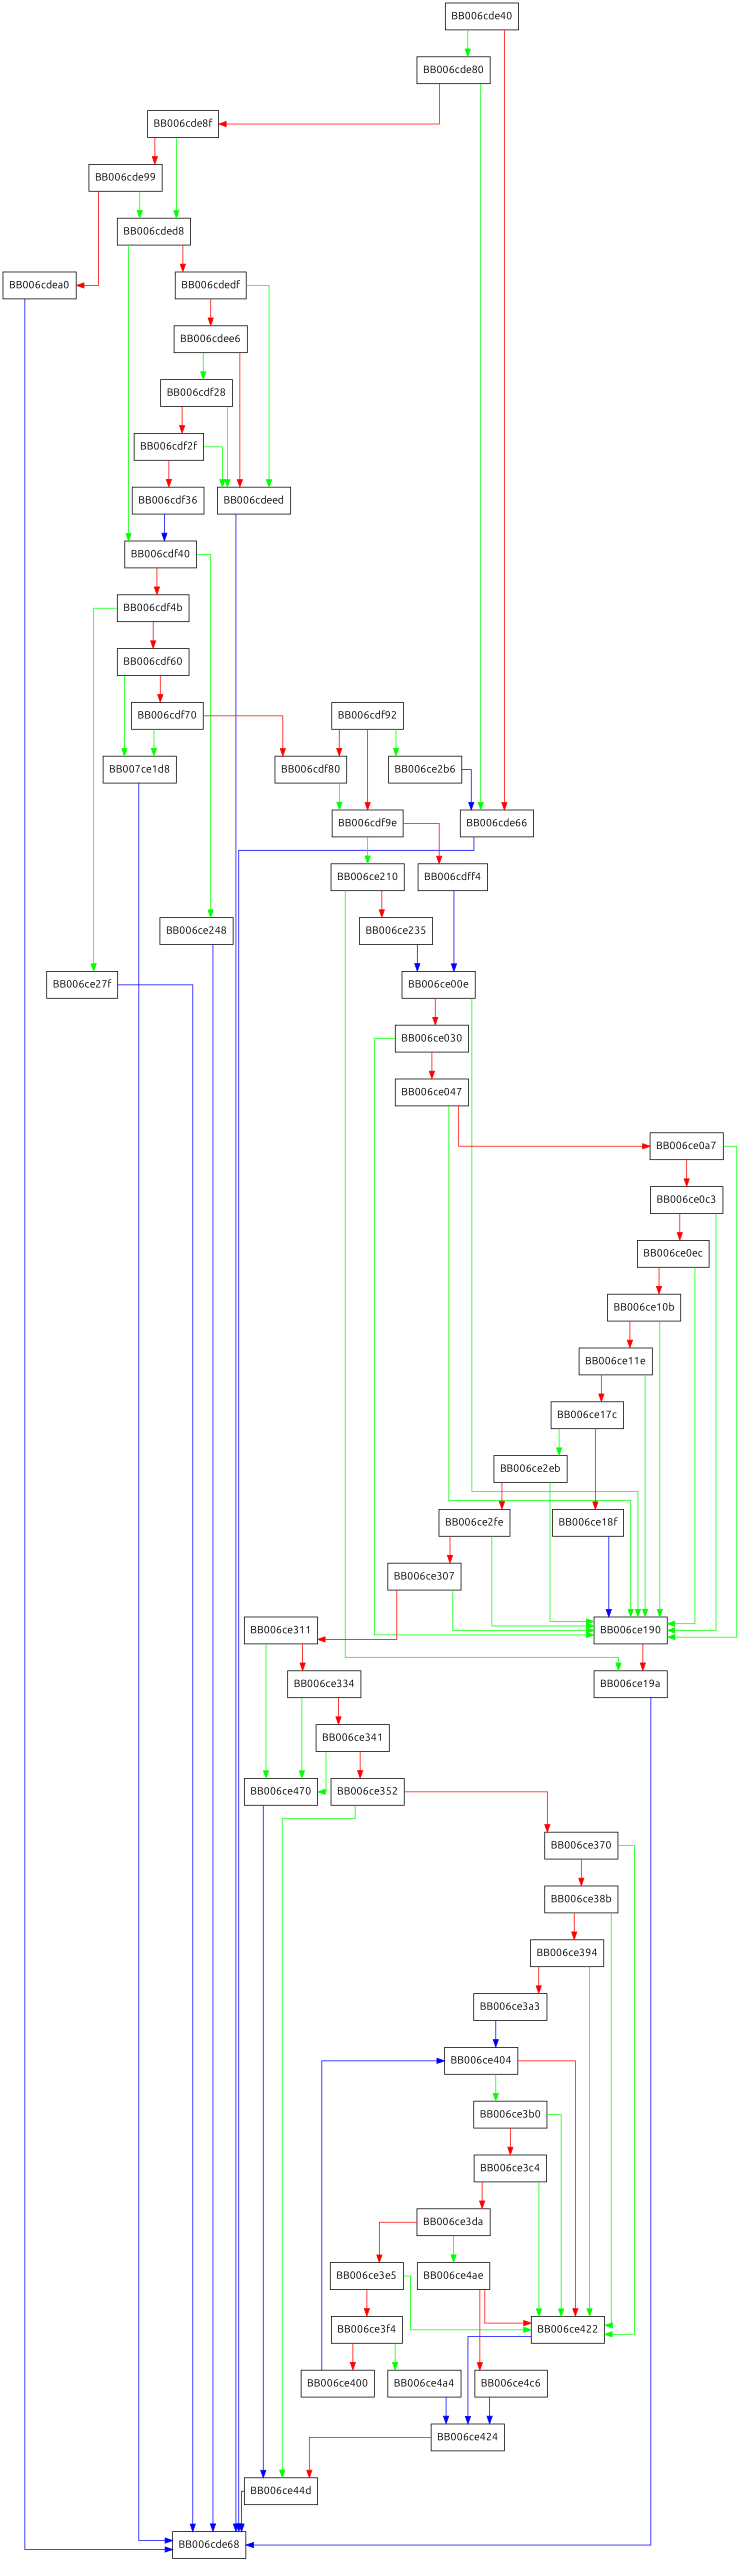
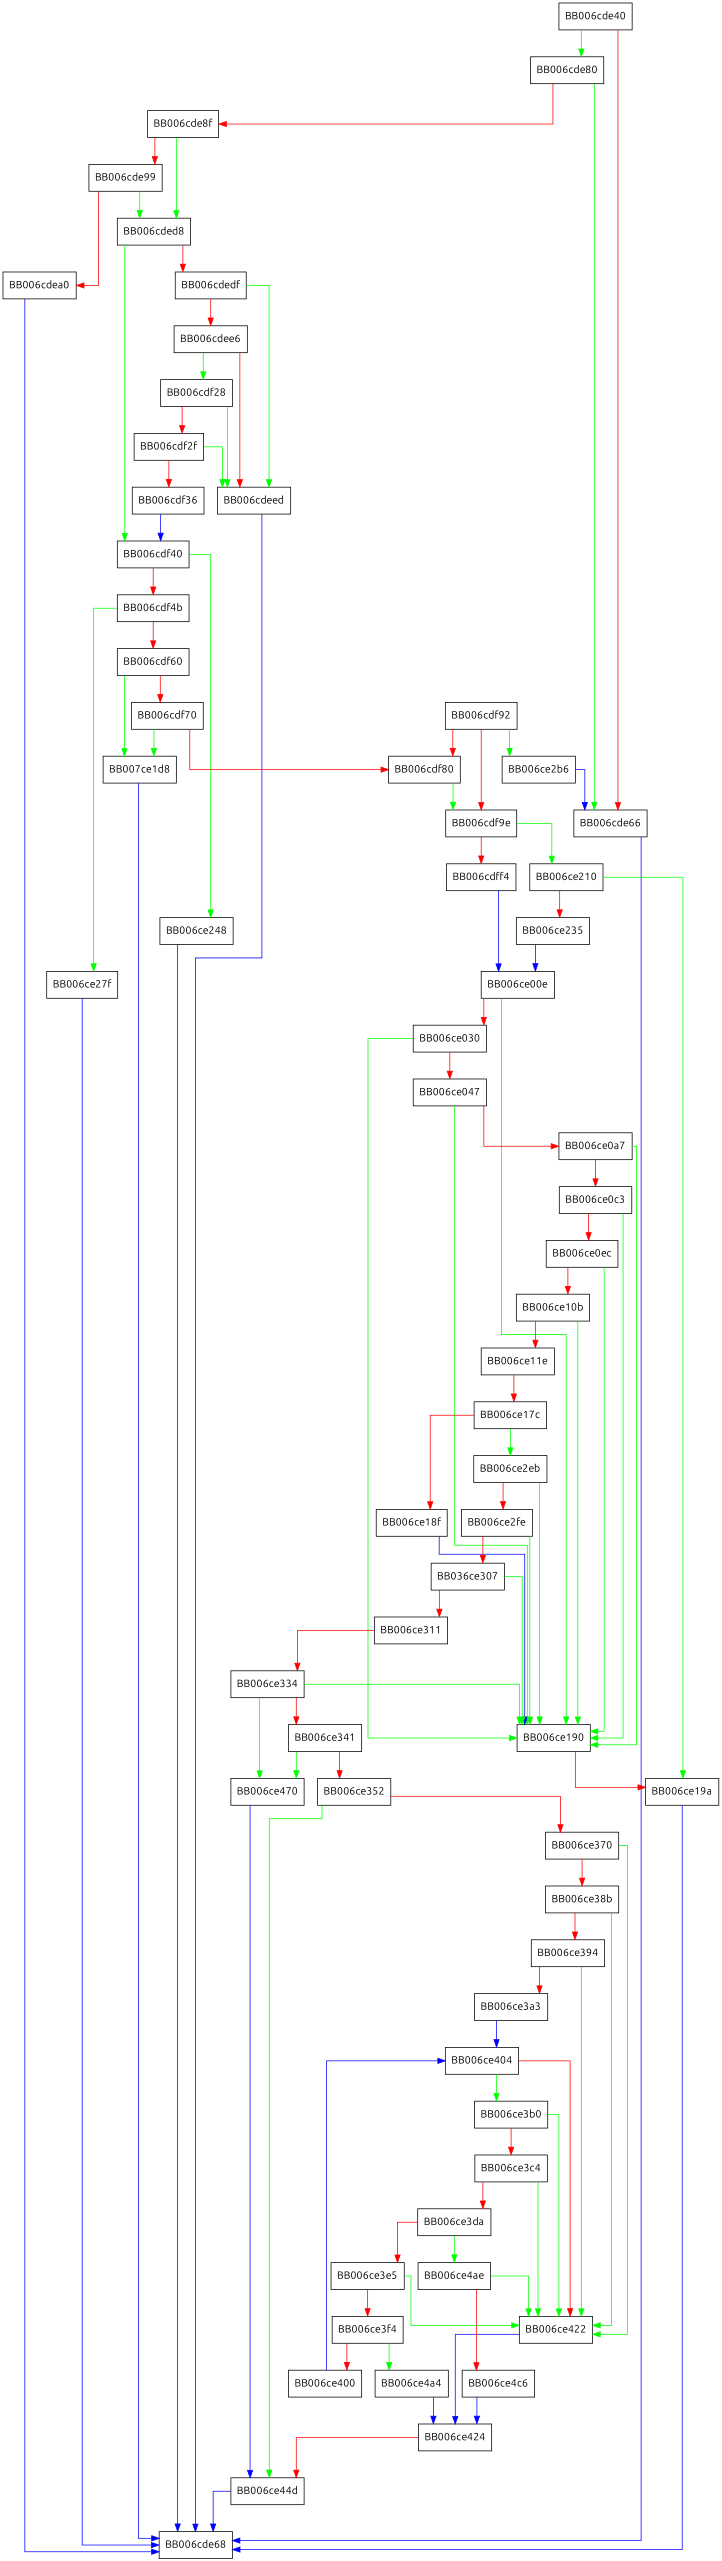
  digraph {
    fontname=Ubuntu
    splines=ortho
    node [fontname=Ubuntu shape=box]
    edge [color=red fontname=Ubuntu]
    BB006cde40
    BB006cde80
    BB006cde66
    BB006cde8f
    BB006cde68
    BB006cded8
    BB006cde99
    BB006cdf40
    BB006cdedf
    BB006cdea0
    BB006ce248
    BB006cdf4b
    BB006cdeed
    BB006cdee6
    BB006ce27f
    BB006cdf60
    BB006cdf28
    BB006cdf2f
    BB006cdf36
    n20 [label=BB007ce1d8]
    BB006cdf70
    BB006cdf80
    BB006cdf9e
    BB006ce210
    BB006cdff4
    BB006cdf92
    BB006ce2b6
    BB006ce19a
    BB006ce235
    BB006ce00e
    BB006ce190
    BB006ce030
    BB006ce047
    BB006ce0a7
    BB006ce0c3
    BB006ce0ec
    BB006ce10b
    BB006ce11e
    BB006ce17c
    BB006ce2eb
    BB006ce18f
    BB006ce2fe
-   BB006ce307
+   BB006ce307 [label=BB036ce307]
    BB006ce311
    BB006ce470
    BB006ce334
    BB006ce44d
    BB006ce341
    BB006ce352
    BB006ce370
    BB006ce422
    BB006ce38b
    BB006ce424
    BB006ce394
    BB006ce3a3
    BB006ce404
    BB006ce3b0
    BB006ce3c4
    BB006ce3da
    BB006ce4ae
    BB006ce3e5
    BB006ce4c6
    BB006ce3f4
    BB006ce4a4
    BB006ce400
    BB006cde40 -> BB006cde80 [color=green]
    BB006cde40 -> BB006cde66
    BB006cde80 -> BB006cde66 [color=green]
    BB006cde80 -> BB006cde8f
    BB006cde66 -> BB006cde68 [color=blue]
    BB006cde8f -> BB006cded8 [color=green]
    BB006cde8f -> BB006cde99
    BB006cded8 -> BB006cdf40 [color=green]
    BB006cded8 -> BB006cdedf
    BB006cde99 -> BB006cded8 [color=green]
    BB006cde99 -> BB006cdea0
    BB006cdf40 -> BB006ce248 [color=green]
    BB006cdf40 -> BB006cdf4b
    BB006cdedf -> BB006cdeed [color=green]
    BB006cdedf -> BB006cdee6
    BB006cdea0 -> BB006cde68 [color=blue]
    BB006ce248 -> BB006cde68 [color=blue]
    BB006cdf4b -> BB006ce27f [color=green]
    BB006cdf4b -> BB006cdf60
    BB006cdeed -> BB006cde68 [color=blue]
    BB006cdee6 -> BB006cdeed
    BB006cdee6 -> BB006cdf28 [color=green]
    BB006ce27f -> BB006cde68 [color=blue]
    BB006cdf60 -> n20 [color=green]
    BB006cdf60 -> BB006cdf70
    BB006cdf28 -> BB006cdeed [color=green]
    BB006cdf28 -> BB006cdf2f
    BB006cdf2f -> BB006cdeed [color=green]
    BB006cdf2f -> BB006cdf36
    BB006cdf36 -> BB006cdf40 [color=blue]
    n20 -> BB006cde68 [color=blue]
    BB006cdf70 -> n20 [color=green]
    BB006cdf70 -> BB006cdf80
    BB006cdf80 -> BB006cdf9e [color=green]
    BB006cdf9e -> BB006ce210 [color=green]
    BB006cdf9e -> BB006cdff4
    BB006ce210 -> BB006ce19a [color=green]
    BB006ce210 -> BB006ce235
    BB006cdff4 -> BB006ce00e [color=blue]
    BB006cdf92 -> BB006cdf80
    BB006cdf92 -> BB006cdf9e
    BB006cdf92 -> BB006ce2b6 [color=green]
    BB006ce2b6 -> BB006cde66 [color=blue]
    BB006ce19a -> BB006cde68 [color=blue]
    BB006ce235 -> BB006ce00e [color=blue]
    BB006ce00e -> BB006ce190 [color=green]
    BB006ce00e -> BB006ce030
    BB006ce190 -> BB006ce19a
    BB006ce030 -> BB006ce190 [color=green]
    BB006ce030 -> BB006ce047
    BB006ce047 -> BB006ce190 [color=green]
    BB006ce047 -> BB006ce0a7
    BB006ce0a7 -> BB006ce190 [color=green]
    BB006ce0a7 -> BB006ce0c3
    BB006ce0c3 -> BB006ce190 [color=green]
    BB006ce0c3 -> BB006ce0ec
    BB006ce0ec -> BB006ce190 [color=green]
    BB006ce0ec -> BB006ce10b
    BB006ce10b -> BB006ce190 [color=green]
    BB006ce10b -> BB006ce11e
-   BB006ce11e -> BB006ce190 [color=green]
+   BB006ce334 -> BB006ce190 [color=green]
    BB006ce11e -> BB006ce17c
    BB006ce17c -> BB006ce2eb [color=green]
    BB006ce17c -> BB006ce18f
    BB006ce2eb -> BB006ce190 [color=green]
    BB006ce2eb -> BB006ce2fe
    BB006ce18f -> BB006ce190 [color=blue]
    BB006ce2fe -> BB006ce190 [color=green]
    BB006ce2fe -> BB006ce307
    BB006ce307 -> BB006ce190 [color=green]
    BB006ce307 -> BB006ce311
-   BB006ce311 -> BB006ce470 [color=green]
    BB006ce311 -> BB006ce334
    BB006ce470 -> BB006ce44d [color=blue]
    BB006ce334 -> BB006ce470 [color=green]
    BB006ce334 -> BB006ce341
    BB006ce44d -> BB006cde68 [color=blue]
    BB006ce341 -> BB006ce470 [color=green]
    BB006ce341 -> BB006ce352
    BB006ce352 -> BB006ce44d [color=green]
    BB006ce352 -> BB006ce370
    BB006ce370 -> BB006ce422 [color=green]
    BB006ce370 -> BB006ce38b
    BB006ce422 -> BB006ce424 [color=blue]
    BB006ce38b -> BB006ce422 [color=green]
    BB006ce38b -> BB006ce394
    BB006ce424 -> BB006ce44d
    BB006ce394 -> BB006ce422 [color=green]
    BB006ce394 -> BB006ce3a3
    BB006ce3a3 -> BB006ce404 [color=blue]
    BB006ce404 -> BB006ce422
    BB006ce404 -> BB006ce3b0 [color=green]
    BB006ce3b0 -> BB006ce422 [color=green]
    BB006ce3b0 -> BB006ce3c4
    BB006ce3c4 -> BB006ce422 [color=green]
    BB006ce3c4 -> BB006ce3da
    BB006ce3da -> BB006ce4ae [color=green]
    BB006ce3da -> BB006ce3e5
-   BB006ce4ae -> BB006ce422
+   BB006ce4ae -> BB006ce422 [color=green]
    BB006ce4ae -> BB006ce4c6
    BB006ce3e5 -> BB006ce422 [color=green]
    BB006ce3e5 -> BB006ce3f4
    BB006ce4c6 -> BB006ce424 [color=blue]
    BB006ce3f4 -> BB006ce4a4 [color=green]
    BB006ce3f4 -> BB006ce400
    BB006ce4a4 -> BB006ce424 [color=blue]
    BB006ce400 -> BB006ce404 [color=blue]
  }
